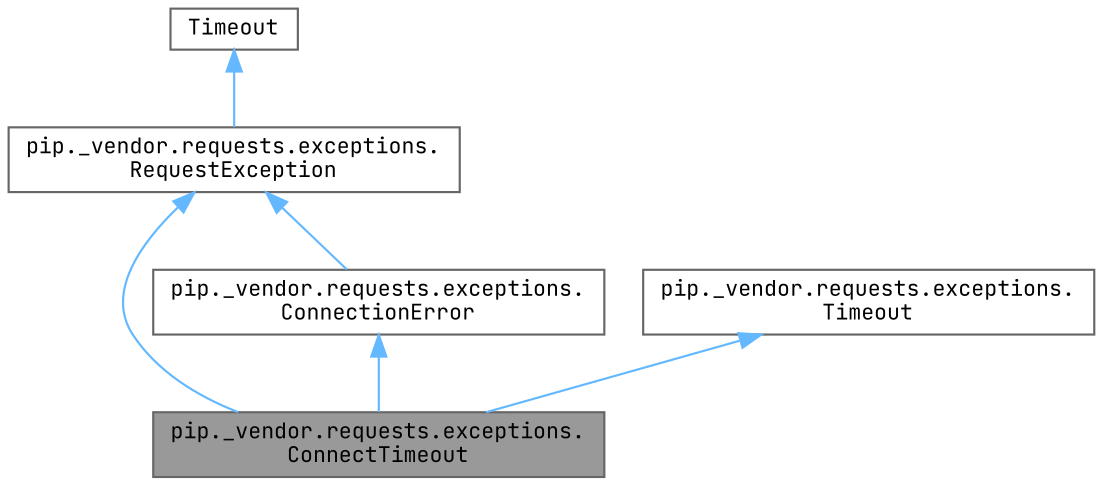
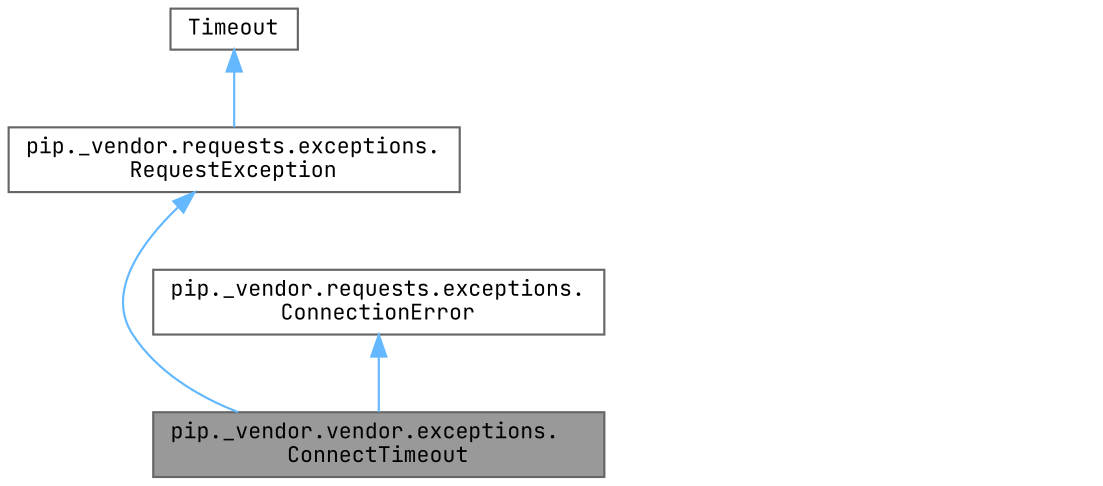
  digraph {
    fontname="JetBrains Mono"
    rankdir=TB
    node [color=gray40 fillcolor=white fontname="JetBrains Mono" fontsize=10 shape=box style=filled]
    edge [color=steelblue1 dir=back fontname="JetBrains Mono" fontsize=10 labelfontname=Helvetica labelfontsize=10 style=solid]
-   n1 [fillcolor=grey60 fontcolor=black height=0.2 label="pip._vendor.requests.exceptions.\lConnectTimeout" width=0.4]
+   n1 [fillcolor=grey60 fontcolor=black height=0.2 label="pip._vendor.vendor.exceptions.\lConnectTimeout" width=0.4]
    n2 [height=0.2 label="pip._vendor.requests.exceptions.\lConnectionError" width=0.4]
    n3 [height=0.2 label="pip._vendor.requests.exceptions.\lRequestException" width=0.4]
-   n4 [height=0.2 label="pip._vendor.requests.exceptions.\lTimeout" width=0.4]
    n5 [height=0.2 label=Timeout width=0.4]
    n2 -> n1
    n3 -> n1
-   n3 -> n2
-   n4 -> n1
    n5 -> n3
  }
